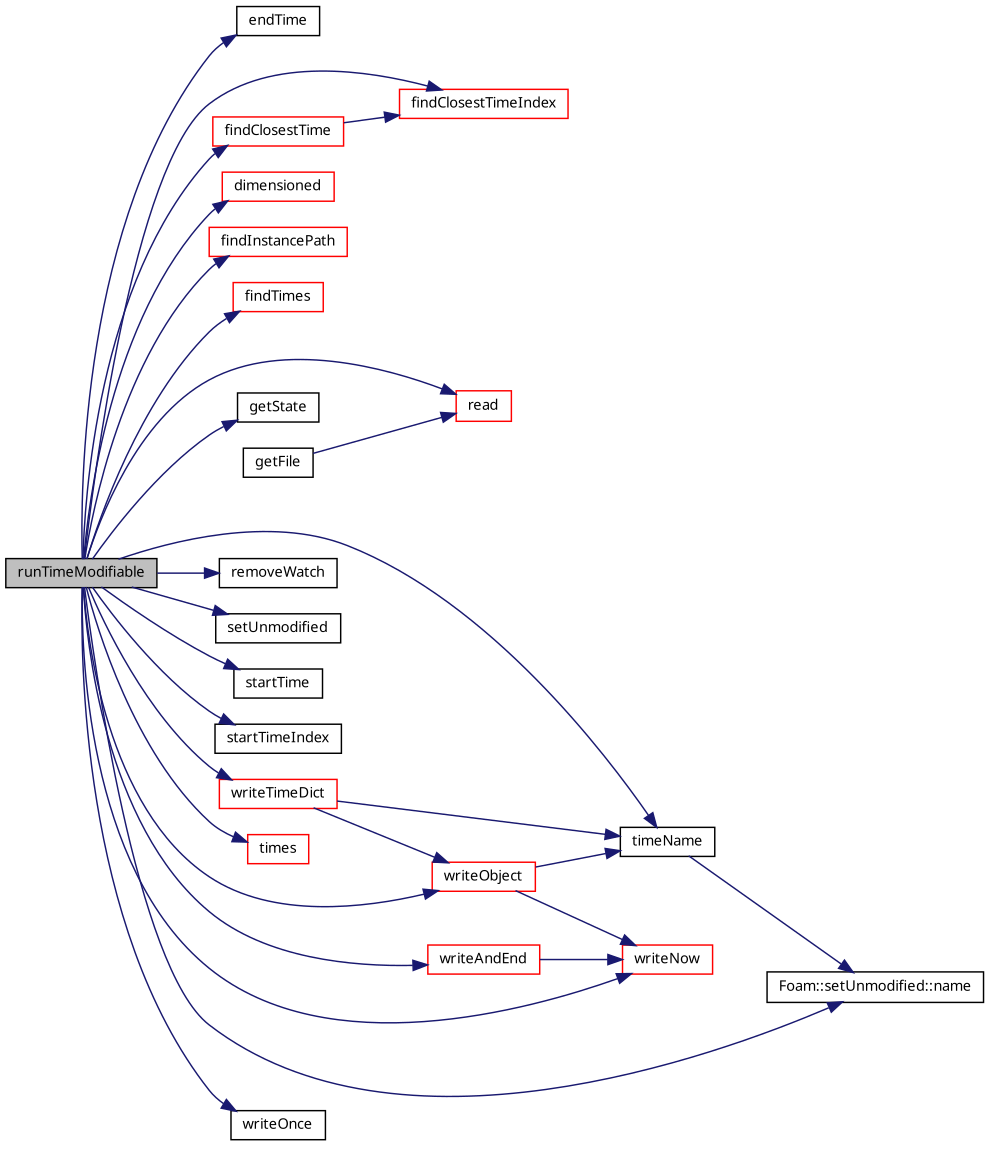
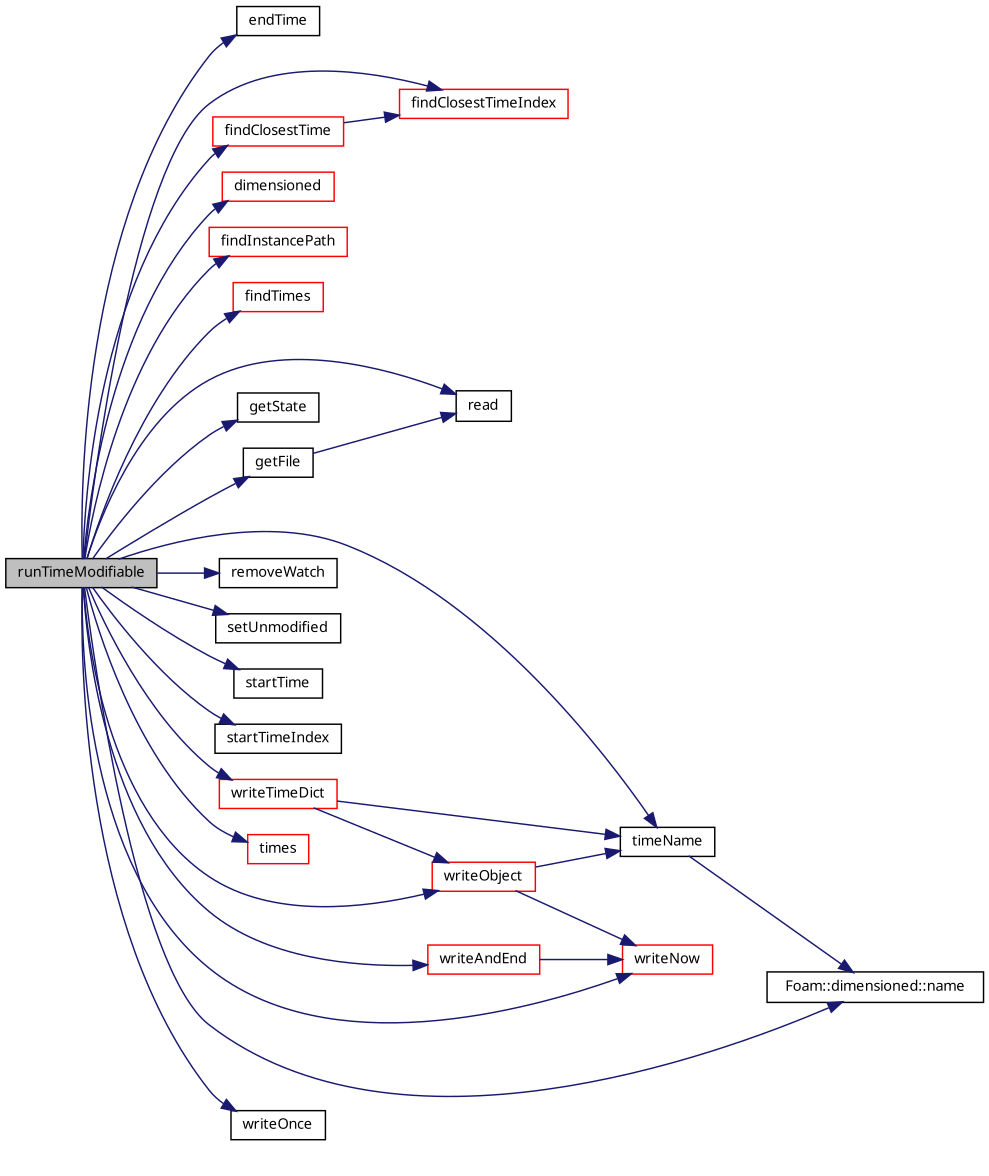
  digraph {
    fontname="Noto Sans"
    rankdir=LR
    node [color=black fontname="Noto Sans" fontsize=10 shape=record]
    edge [color=midnightblue fontname="Noto Sans" fontsize=10 labelfontname=Helvetica labelfontsize=10 style=solid]
    n1 [fillcolor=grey75 fontcolor=black height=0.2 label=runTimeModifiable style=filled width=0.4]
    n2 [height=0.2 label=endTime width=0.4]
    n3 [color=red height=0.2 label=findClosestTime width=0.4]
    n4 [color=red height=0.2 label=findClosestTimeIndex width=0.4]
    n5 [color=red height=0.2 label=dimensioned width=0.4]
    n6 [color=red height=0.2 label=findInstancePath width=0.4]
    n7 [color=red height=0.2 label=findTimes width=0.4]
    n8 [height=0.2 label=getFile width=0.4]
    n9 [height=0.2 label=getState width=0.4]
-   n10 [height=0.2 label="Foam::setUnmodified::name" width=0.4]
-   n11 [color=red height=0.2 label=read width=0.4]
+   n10 [height=0.2 label="Foam::dimensioned::name" width=0.4]
+   n11 [height=0.2 label=read width=0.4]
    n12 [height=0.2 label=removeWatch width=0.4]
    n13 [height=0.2 label=setUnmodified width=0.4]
    n14 [height=0.2 label=startTime width=0.4]
    n15 [height=0.2 label=startTimeIndex width=0.4]
    n16 [height=0.2 label=timeName width=0.4]
    n17 [color=red height=0.2 label=times width=0.4]
    n18 [color=red height=0.2 label=writeAndEnd width=0.4]
    n19 [color=red height=0.2 label=writeNow width=0.4]
    n20 [color=red height=0.2 label=writeObject width=0.4]
    n21 [color=red height=0.2 label=writeTimeDict width=0.4]
    n22 [height=0.2 label=writeOnce width=0.4]
    n1 -> n2
    n1 -> n3
    n1 -> n4
    n1 -> n5
    n1 -> n6
    n1 -> n7
+   n1 -> n8
    n1 -> n9
    n1 -> n10
    n1 -> n11
    n1 -> n12
    n1 -> n13
    n1 -> n14
    n1 -> n15
    n1 -> n16
    n1 -> n17
    n1 -> n18
    n1 -> n19
    n1 -> n20
    n1 -> n21
    n1 -> n22
    n3 -> n4
    n8 -> n11
    n16 -> n10
    n18 -> n19
    n20 -> n16
    n20 -> n19
    n21 -> n16
    n21 -> n20
  }
